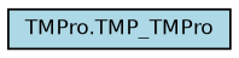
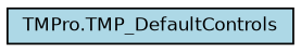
  digraph {
    rankdir=LR
-   n1 [color=black fillcolor=lightblue fontname=Helvetica fontsize=10 height=0.2 label="TMPro.TMP_TMPro" shape=record style=filled width=0.4]
+   n1 [color=black fillcolor=lightblue fontname=Helvetica fontsize=10 height=0.2 label="TMPro.TMP_DefaultControls" shape=record style=filled width=0.4]
  }
